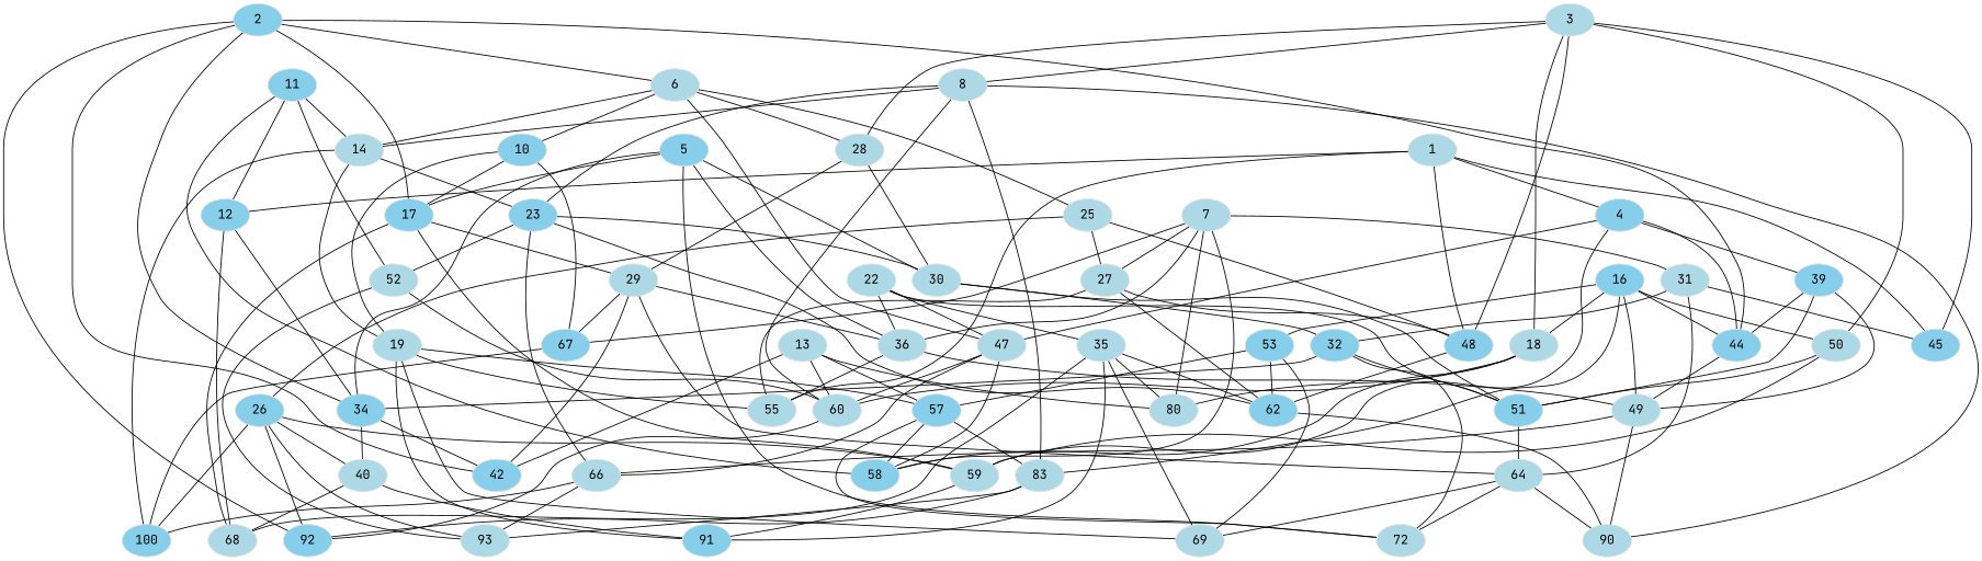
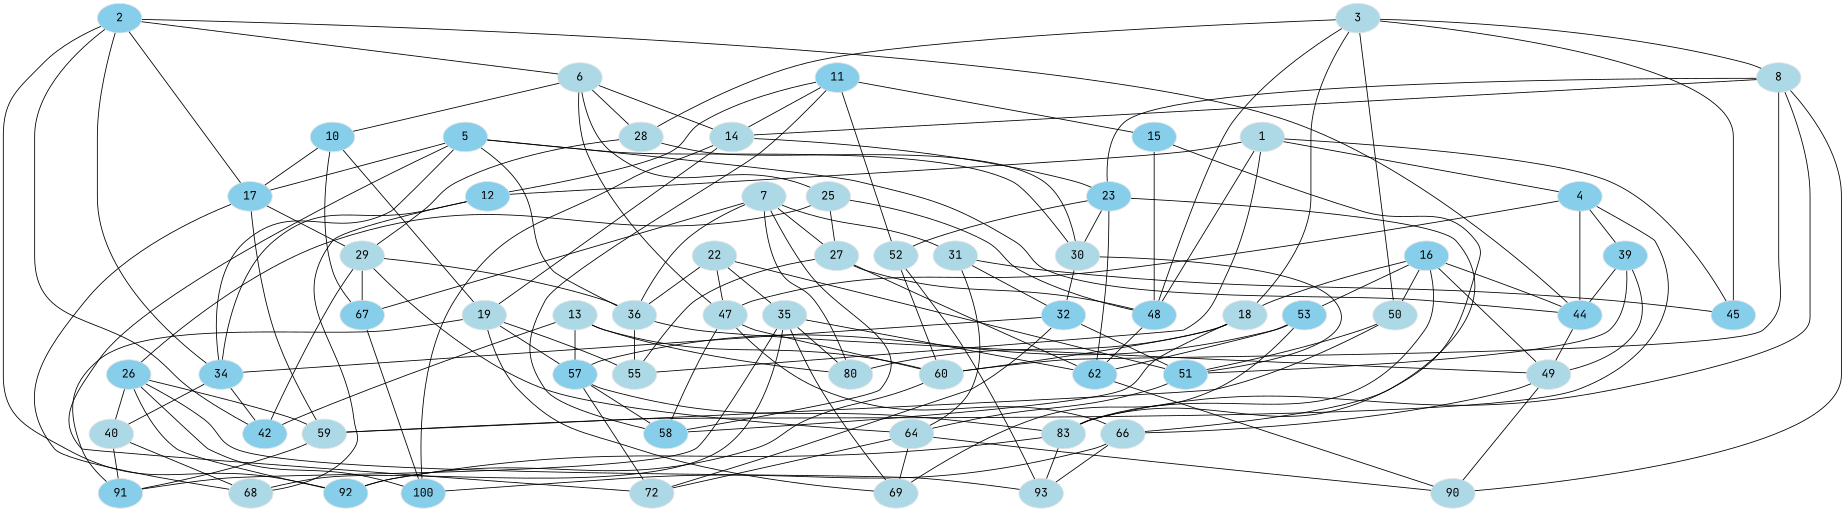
  graph {
    fontname="JetBrains Mono"
    node [color=gray90 fillcolor=lightblue fontname="JetBrains Mono" style=filled]
    edge [fontname="JetBrains Mono"]
    1 [super="+20"]
    4 [fillcolor=skyblue super="+9"]
    12 [fillcolor=skyblue]
    45 [fillcolor=skyblue]
    48 [fillcolor=skyblue super="+88"]
    55
    44 [fillcolor=skyblue super="+85"]
    39 [fillcolor=skyblue]
    47 [super="+61"]
    n10 [label=59 super="+63"]
    34 [fillcolor=skyblue super="+38"]
    68
    62 [fillcolor=skyblue super="+70"]
    66 [super="+74"]
    100 [fillcolor=skyblue]
    93
    2 [fillcolor=skyblue super="+99"]
    6 [super="+43"]
    17 [fillcolor=skyblue super="+59"]
    42 [fillcolor=skyblue]
    92 [fillcolor=skyblue]
    28
    10 [fillcolor=skyblue]
    14 [super="+96"]
    25
    29 [super="+73"]
    40
    49 [super="+77"]
    3 [super="+87"]
    8 [super="+54"]
    18 [super="+65"]
    50
    23 [fillcolor=skyblue super="+37"]
    60 [super="+78"]
    83 [super="+95"]
    90
    58 [fillcolor=skyblue super="+75"]
    80
    30 [super="+82"]
    51 [fillcolor=skyblue super="+76"]
    91 [fillcolor=skyblue]
    5 [fillcolor=skyblue super="+98"]
    36 [super="+81"]
    72
    32 [fillcolor=skyblue super="+71"]
    67 [fillcolor=skyblue]
    19 [super="+97"]
    27 [super="+33"]
    26 [fillcolor=skyblue super="+79"]
    7 [super="+89"]
    31
    64 [super="+94"]
    52
    57 [fillcolor=skyblue super="+86"]
    69
    11 [fillcolor=skyblue super="+41"]
+   15 [fillcolor=skyblue super="+24"]
    13
    16 [fillcolor=skyblue super="+46"]
    53 [fillcolor=skyblue]
    35 [super="+84"]
    22
    1 -- 4
    1 -- 12
    1 -- 45
    1 -- 48
    1 -- 55
    4 -- 44
    4 -- 39
    4 -- 47
    4 -- n10
    12 -- 34
    12 -- 68
    48 -- 62
    44 -- 49
    39 -- 44
    39 -- 49
    39 -- 51
    47 -- 66
    47 -- 60
    47 -- 58
    n10 -- 91
    34 -- 42
    34 -- 40
    62 -- 90
    66 -- 100
    66 -- 93
    2 -- 44
    2 -- 34
    2 -- 6
    2 -- 17
    2 -- 42
    2 -- 92
    6 -- 47
    6 -- 28
    6 -- 10
    6 -- 14
    6 -- 25
    17 -- n10
    17 -- 68
    17 -- 29
    28 -- 29
    28 -- 30
    10 -- 17
    10 -- 67
    10 -- 19
    14 -- 100
    14 -- 23
    14 -- 19
    25 -- 48
    25 -- 27
    25 -- 26
    29 -- 42
    29 -- 36
    29 -- 67
    29 -- 64
    40 -- 68
    40 -- 91
    49 -- 66
    49 -- 90
    3 -- 45
    3 -- 48
    3 -- 28
    3 -- 8
    3 -- 18
    3 -- 50
    8 -- 14
    8 -- 23
    8 -- 60
    8 -- 83
    8 -- 90
    18 -- 60
    18 -- 58 [weight=2]
    18 -- 80
    50 -- n10
    50 -- 51
    23 -- 62
    23 -- 66
    23 -- 30
    23 -- 52
    60 -- 92
    83 -- 93
    83 -- 92
    30 -- 51
    30 -- 32 [weight=2]
    51 -- 64
+   5 -- 44
    5 -- 34
    5 -- 17
    5 -- 30
    5 -- 36
    5 -- 72
    36 -- 55
    36 -- 49
    32 -- 34
    32 -- 51
    32 -- 72
    67 -- 100
    19 -- 55
    19 -- 91
    19 -- 57
    19 -- 69
    27 -- 48
    27 -- 55
    27 -- 62
    26 -- n10
    26 -- 100
    26 -- 93
    26 -- 92
    26 -- 40
    7 -- 58
    7 -- 80
    7 -- 36
    7 -- 67
    7 -- 27
    7 -- 31
    31 -- 45
    31 -- 32
    31 -- 64
    64 -- 90
    64 -- 72
    64 -- 69
    52 -- 93
    52 -- 60
    57 -- 83
    57 -- 58
    57 -- 72
    11 -- 12
    11 -- 14
    11 -- 58
    11 -- 52
+   11 -- 15 [weight=2]
+   15 -- 48
+   15 -- 83
    13 -- 42
    13 -- 60
    13 -- 80
    13 -- 57
    16 -- 44
    16 -- 49
    16 -- 18
    16 -- 50
    16 -- 83
    16 -- 53
    53 -- 62
    53 -- 57
    53 -- 69
    35 -- 68
    35 -- 62
    35 -- 80
    35 -- 91
    35 -- 69
    22 -- 47
    22 -- 51
    22 -- 36
    22 -- 35
  }
